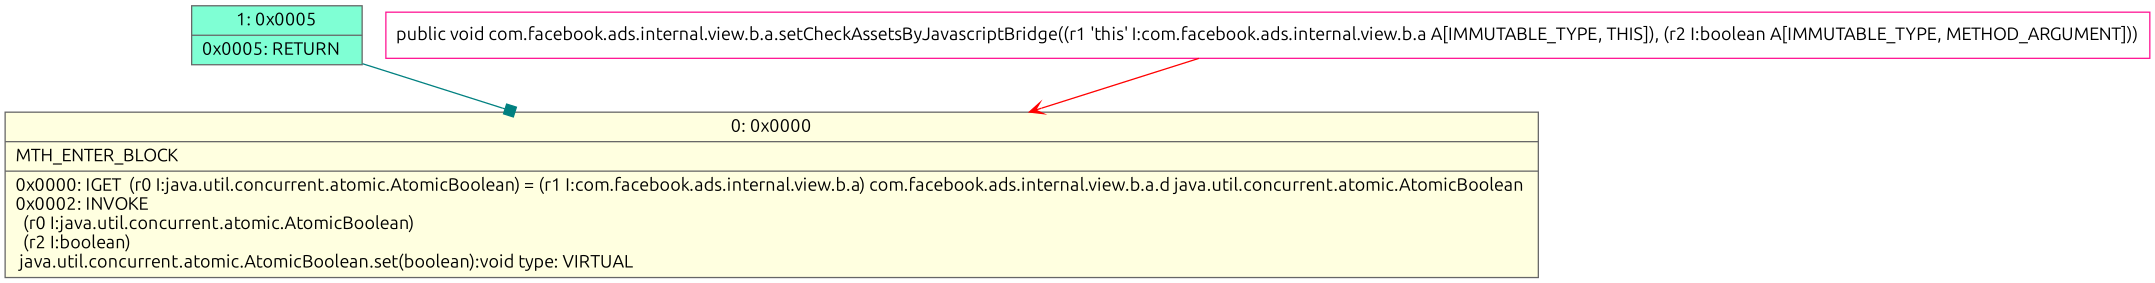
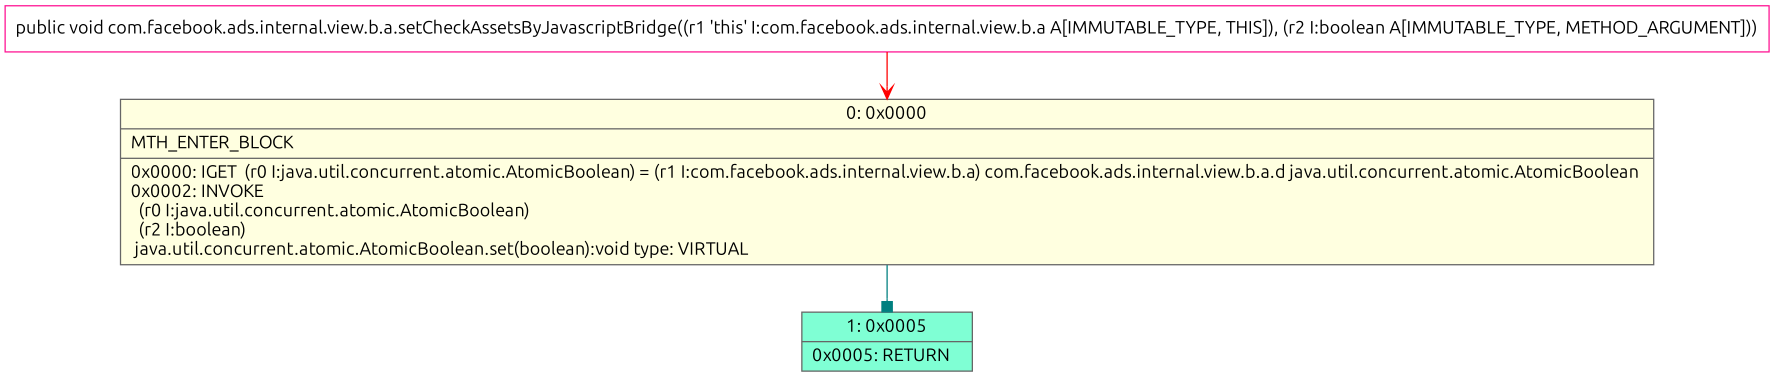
  digraph {
    fontname=Ubuntu
    node [shape=record style=filled color=gray40 fontname=Ubuntu]
    edge [fontname=Ubuntu]
    n1 [label="{0\:\ 0x0000|MTH_ENTER_BLOCK\l|0x0000: IGET  (r0 I:java.util.concurrent.atomic.AtomicBoolean) = (r1 I:com.facebook.ads.internal.view.b.a) com.facebook.ads.internal.view.b.a.d java.util.concurrent.atomic.AtomicBoolean \l0x0002: INVOKE  \l  (r0 I:java.util.concurrent.atomic.AtomicBoolean)\l  (r2 I:boolean)\l java.util.concurrent.atomic.AtomicBoolean.set(boolean):void type: VIRTUAL \l}" fillcolor=lightyellow]
    n2 [label="{1\:\ 0x0005|0x0005: RETURN   \l}" fillcolor=aquamarine]
    n3 [label="{public void com.facebook.ads.internal.view.b.a.setCheckAssetsByJavascriptBridge((r1 'this' I:com.facebook.ads.internal.view.b.a A[IMMUTABLE_TYPE, THIS]), (r2 I:boolean A[IMMUTABLE_TYPE, METHOD_ARGUMENT])) }" fillcolor=white color=deeppink]
-   n2 -> n1 [color=teal arrowhead=box]
+   n1 -> n2 [color=teal arrowhead=box]
    n3 -> n1 [color=red arrowhead=vee]
  }
